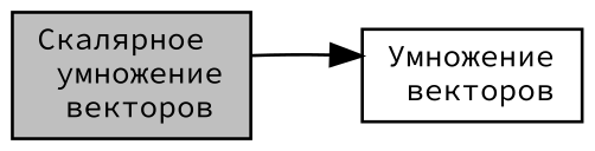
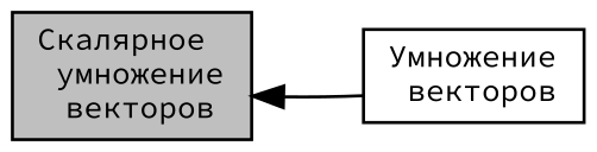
  digraph {
    rankdir=LR
    fontname="Source Code Pro"
    node [color=black fontname="Source Code Pro" fontsize=10 shape=box style=filled]
    n1 [fillcolor=grey75 fontcolor=black height=0.2 label="Скалярное\l умножение\l векторов" width=0.4]
    n2 [fillcolor=white height=0.2 label="Умножение\l векторов" width=0.4]
-   n2 -> n1 [dir=back fontname="Source Code Pro" fontsize=10 labelfontname=Helvetica labelfontsize=10 shape=plaintext style=solid]
+   n1 -> n2 [dir=back fontname="Source Code Pro" fontsize=10 labelfontname=Helvetica labelfontsize=10 shape=plaintext style=solid]
  }
